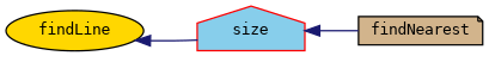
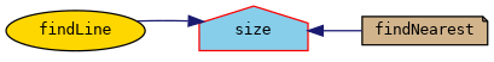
  digraph {
    fontname="DejaVu Sans Mono"
    rankdir=LR
    node [color=black fontname="DejaVu Sans Mono" fontsize=10 style=filled]
    edge [color=midnightblue dir=back fontname="DejaVu Sans Mono" fontsize=10 labelfontname=Helvetica labelfontsize=10 style=solid]
    n1 [fillcolor=gold fontcolor=black height=0.2 label=findLine shape=ellipse width=0.4]
    n2 [color=red fillcolor=skyblue height=0.2 label=size shape=house width=0.4]
    n3 [fillcolor=tan height=0.2 label=findNearest shape=note width=0.4]
-   n1 -> n2
+   n2 -> n1
    n2 -> n3
  }
